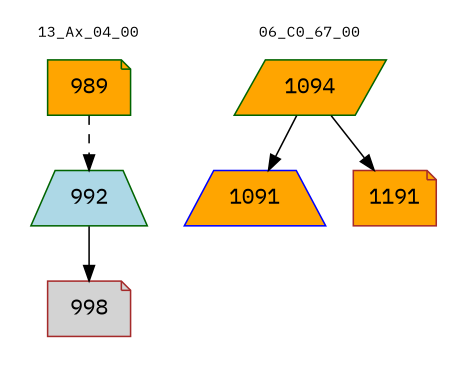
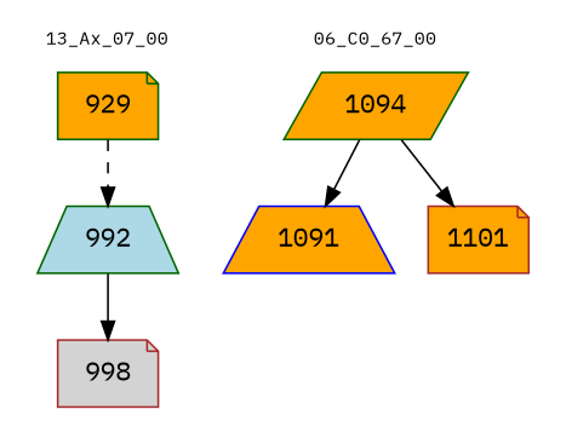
  digraph {
    fontname="IBM Plex Mono"
    node [color=darkgreen fillcolor=orange fontname="IBM Plex Mono" shape=note style=filled]
    edge [color=black fontname="IBM Plex Mono" style=solid]
-   n1 [label=989]
+   n1 [label=929]
    n2 [fillcolor=lightblue label=992 shape=trapezium]
    n3 [color=brown fillcolor=lightgrey label=998]
    n4 [label=1094 shape=parallelogram]
    n5 [color=blue label=1091 shape=trapezium]
-   n6 [color=brown label=1191]
+   n6 [color=brown label=1101]
    subgraph cluster_1 {
      color=white
      fontsize=10
-     label="13_Ax_04_00"
+     label="13_Ax_07_00"
      n1
      n2
      n3
    }
    subgraph cluster_2 {
      color=white
      fontsize=10
      label="06_C0_67_00"
      n4
      n5
      n6
    }
    n1 -> n2 [style=dashed]
    n2 -> n3
    n4 -> n5
    n4 -> n6
  }
